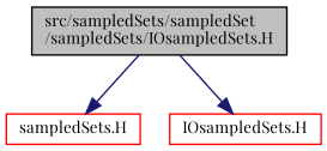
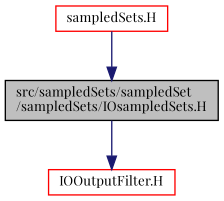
  digraph {
    fontname="Playfair Display"
    node [color=red fontname="Playfair Display" fontsize=10 shape=record]
    edge [color=midnightblue fontname="Playfair Display" fontsize=10 labelfontname=FreeSans labelfontsize=10 style=solid]
    n1 [color=black fillcolor=grey75 fontcolor=black height=0.2 label="src/sampledSets/sampledSet\l/sampledSets/IOsampledSets.H" style=filled width=0.4]
    n2 [height=0.2 label="sampledSets.H" width=0.4]
-   n3 [height=0.2 label="IOsampledSets.H" width=0.4]
-   n1 -> n2
+   n3 [height=0.2 label="IOOutputFilter.H" width=0.4]
+   n2 -> n1
    n1 -> n3
  }
